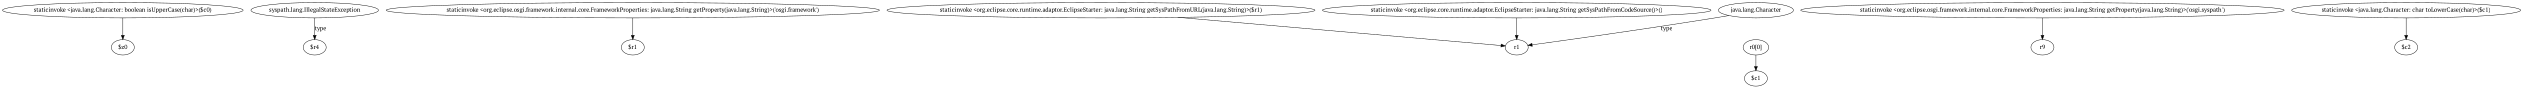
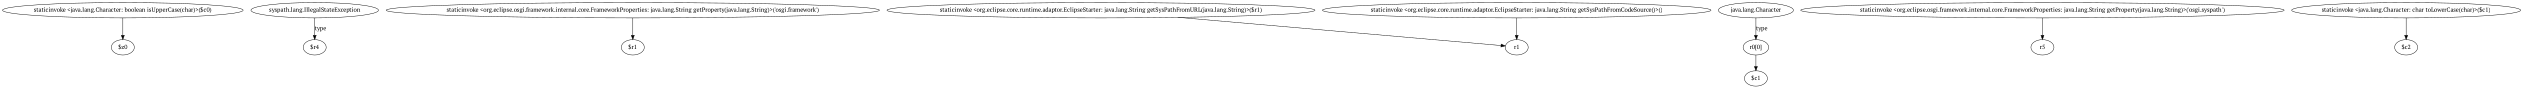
  digraph {
    fontname="PT Serif"
    node [fontname="PT Serif"]
    edge [fontname="PT Serif"]
    n1 [label="staticinvoke <java.lang.Character: boolean isUpperCase(char)>($c0)"]
    n2 [label="$z0"]
    n3 [label="syspath.lang.IllegalStateException"]
    n4 [label="$r4"]
    n5 [label="staticinvoke <org.eclipse.osgi.framework.internal.core.FrameworkProperties: java.lang.String getProperty(java.lang.String)>('osgi.framework')"]
    n6 [label="$r1"]
    n7 [label="staticinvoke <org.eclipse.core.runtime.adaptor.EclipseStarter: java.lang.String getSysPathFromURL(java.lang.String)>($r1)"]
    n8 [label=r1]
    n9 [label="r0[0]"]
    n10 [label="$c1"]
    n11 [label="staticinvoke <org.eclipse.osgi.framework.internal.core.FrameworkProperties: java.lang.String getProperty(java.lang.String)>('osgi.syspath')"]
-   n12 [label=r9]
+   n12 [label=r5]
    n13 [label="staticinvoke <org.eclipse.core.runtime.adaptor.EclipseStarter: java.lang.String getSysPathFromCodeSource()>()"]
    n14 [label="java.lang.Character"]
    n15 [label="staticinvoke <java.lang.Character: char toLowerCase(char)>($c1)"]
    n16 [label="$c2"]
    n1 -> n2
    n3 -> n4 [label=type]
    n5 -> n6
    n7 -> n8
    n9 -> n10
    n11 -> n12
    n13 -> n8
-   n14 -> n8 [label=type]
+   n14 -> n9 [label=type]
    n15 -> n16
  }
